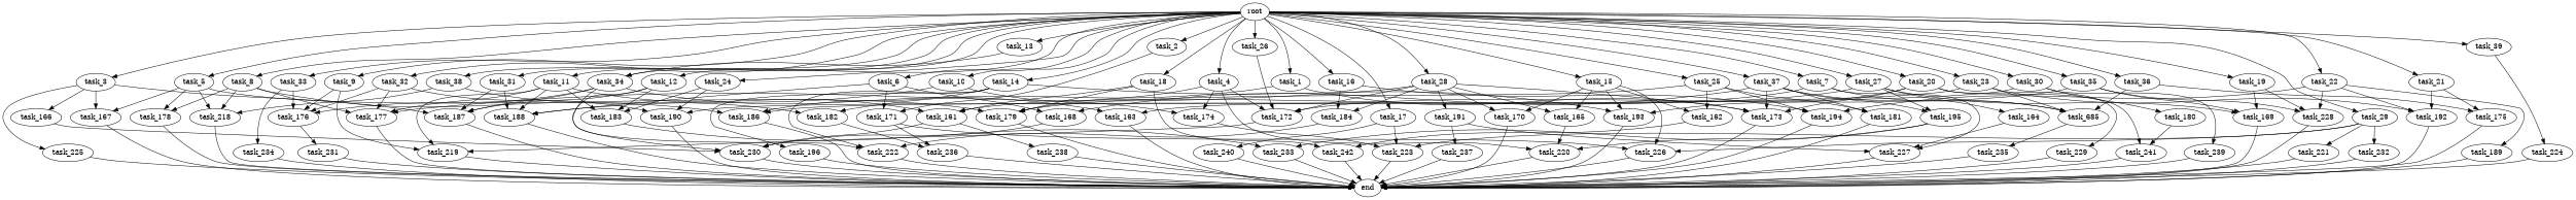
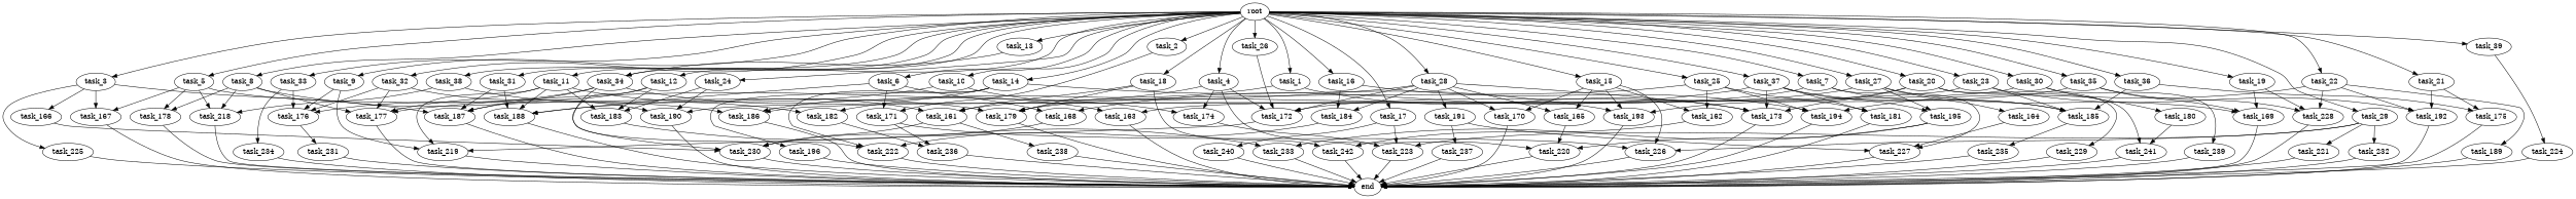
  digraph {
    root
    task_1
    task_2
    task_3
    task_4
    task_5
    task_6
    task_7
    task_8
    task_9
    task_10
    task_11
    task_12
    task_13
    task_14
    task_15
    task_16
    task_17
    task_18
    task_19
    task_20
    task_21
    task_22
    task_23
    task_24
    task_25
    task_26
    task_27
    task_28
    task_29
    task_30
    task_31
    task_32
    task_33
    task_34
    task_35
    task_36
    task_37
    task_38
    task_39
    task_173
    task_182
    task_171
    task_166
    task_167
    task_187
    task_225
    task_172
    task_174
    task_179
    task_220
    task_178
    task_218
    task_168
    task_188
    task_161
-   task_185 [label=task_685]
+   task_185
    task_227
    task_177
    task_186
    task_176
    task_219
    task_183
    task_230
    task_193
    task_196
    task_222
    task_162
    task_165
    task_170
    task_226
    task_184
    task_194
    task_223
    task_240
    task_242
    task_169
    task_228
    task_229
    task_241
    task_175
    task_192
    task_189
    task_190
    task_181
    task_164
    task_163
    task_195
    task_191
    task_221
    task_232
    task_180
    task_239
    task_234
    task_224
    end
    task_236
    task_238
    task_235
    task_231
    task_233
    task_237
    root -> task_1
    root -> task_2
    root -> task_3
    root -> task_4
    root -> task_5
    root -> task_6
    root -> task_7
    root -> task_8
    root -> task_9
    root -> task_10
    root -> task_11
    root -> task_12
    root -> task_13
    root -> task_14
    root -> task_15
    root -> task_16
    root -> task_17
    root -> task_18
    root -> task_19
    root -> task_20
    root -> task_21
    root -> task_22
    root -> task_23
    root -> task_24
    root -> task_25
    root -> task_26
    root -> task_27
    root -> task_28
    root -> task_29
    root -> task_30
    root -> task_31
    root -> task_32
    root -> task_33
    root -> task_34
    root -> task_35
    root -> task_36
    root -> task_37
    root -> task_38
    root -> task_39
    task_1 -> task_173
    task_1 -> task_182
    task_2 -> task_171
    task_3 -> task_166
    task_3 -> task_167
    task_3 -> task_187
    task_3 -> task_225
    task_4 -> task_172
    task_4 -> task_174
    task_4 -> task_179
    task_4 -> task_220
    task_5 -> task_167
    task_5 -> task_179
    task_5 -> task_178
    task_5 -> task_218
    task_6 -> task_171
    task_6 -> task_168
    task_6 -> task_188
    task_7 -> task_161
    task_7 -> task_185
    task_7 -> task_227
    task_8 -> task_178
    task_8 -> task_218
    task_8 -> task_177
    task_8 -> task_186
    task_9 -> task_176
    task_9 -> task_219
    task_10 -> task_174
    task_10 -> task_188
    task_11 -> task_188
    task_11 -> task_161
    task_11 -> task_177
    task_11 -> task_219
    task_11 -> task_183
    task_12 -> task_187
    task_12 -> task_183
    task_12 -> task_230
    task_13 -> task_34
    task_14 -> task_186
    task_14 -> task_193
    task_14 -> task_196
    task_14 -> task_222
    task_15 -> task_193
    task_15 -> task_162
    task_15 -> task_165
    task_15 -> task_170
    task_15 -> task_226
    task_16 -> task_184
    task_16 -> task_194
    task_17 -> task_223
    task_17 -> task_240
    task_18 -> task_179
    task_18 -> task_161
    task_18 -> task_242
    task_19 -> task_169
    task_19 -> task_228
    task_20 -> task_173
    task_20 -> task_193
    task_20 -> task_229
    task_20 -> task_241
    task_21 -> task_175
    task_21 -> task_192
    task_22 -> task_194
    task_22 -> task_228
    task_22 -> task_192
    task_22 -> task_189
    task_23 -> task_185
    task_23 -> task_192
    task_23 -> task_190
    task_24 -> task_183
    task_24 -> task_190
    task_25 -> task_179
    task_25 -> task_162
    task_25 -> task_194
    task_25 -> task_181
    task_26 -> task_172
    task_27 -> task_169
    task_27 -> task_164
    task_27 -> task_163
    task_27 -> task_195
    task_28 -> task_173
    task_28 -> task_172
    task_28 -> task_177
    task_28 -> task_165
    task_28 -> task_170
    task_28 -> task_184
    task_28 -> task_191
    task_29 -> task_226
    task_29 -> task_223
    task_29 -> task_221
    task_29 -> task_232
    task_30 -> task_186
    task_30 -> task_180
    task_30 -> task_239
    task_31 -> task_187
    task_31 -> task_188
    task_32 -> task_177
    task_32 -> task_176
    task_32 -> task_190
    task_33 -> task_176
    task_33 -> task_234
    task_34 -> task_187
    task_34 -> task_176
    task_34 -> task_222
    task_34 -> task_163
    task_35 -> task_172
    task_35 -> task_169
    task_35 -> task_228
    task_36 -> task_185
    task_36 -> task_175
    task_37 -> task_173
    task_37 -> task_168
    task_37 -> task_185
    task_37 -> task_181
    task_37 -> task_195
    task_38 -> task_182
    task_38 -> task_218
    task_39 -> task_224
    task_173 -> end
    task_182 -> task_236
    task_171 -> task_226
    task_171 -> task_236
    task_166 -> task_230
    task_167 -> end
    task_187 -> end
    task_225 -> end
    task_172 -> task_219
    task_174 -> task_223
    task_179 -> end
    task_220 -> end
    task_178 -> end
    task_218 -> end
    task_168 -> task_230
    task_188 -> end
    task_161 -> task_230
    task_161 -> task_238
    task_185 -> task_235
    task_227 -> end
    task_177 -> end
    task_186 -> end
    task_176 -> task_231
    task_219 -> end
    task_183 -> task_233
    task_230 -> end
    task_193 -> end
    task_196 -> end
    task_222 -> end
    task_162 -> task_242
    task_165 -> task_220
    task_170 -> end
    task_226 -> end
    task_184 -> task_222
    task_194 -> end
    task_223 -> end
    task_240 -> end
    task_242 -> end
    task_169 -> end
    task_228 -> end
    task_229 -> end
    task_241 -> end
    task_175 -> end
    task_192 -> end
    task_189 -> end
    task_190 -> end
    task_181 -> end
    task_164 -> task_227
    task_163 -> end
    task_195 -> task_220
    task_195 -> task_233
    task_191 -> task_227
    task_191 -> task_237
    task_221 -> end
    task_232 -> end
    task_180 -> task_241
    task_239 -> end
    task_234 -> end
    task_224 -> end
    task_236 -> end
    task_238 -> end
    task_235 -> end
    task_231 -> end
    task_233 -> end
    task_237 -> end
  }
